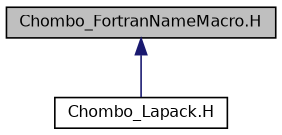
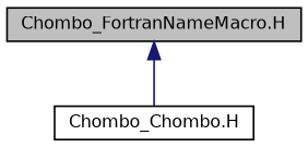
  digraph {
    node [color=black fontname=Helvetica fontsize=10 shape=record style=filled]
    n1 [fillcolor=grey75 fontcolor=black height=0.2 label="Chombo_FortranNameMacro.H" width=0.4]
-   n2 [fillcolor=white height=0.2 label="Chombo_Lapack.H" width=0.4]
+   n2 [fillcolor=white height=0.2 label="Chombo_Chombo.H" width=0.4]
    n1 -> n2 [color=midnightblue dir=back fontname=Helvetica fontsize=10 labelfontname=Helvetica labelfontsize=10 style=solid]
  }
